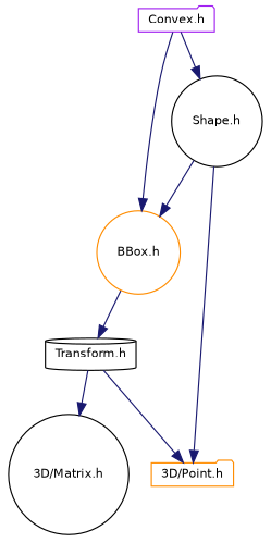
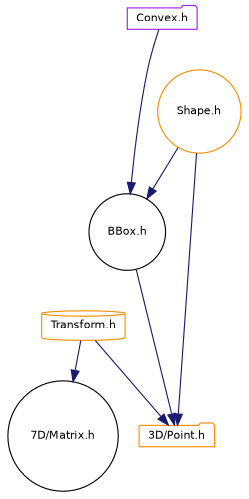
  digraph {
    node [color=darkorange fillcolor=white fontname=Helvetica fontsize=10 shape=circle style=filled]
    edge [color=midnightblue fontname=Helvetica fontsize=10 labelfontname=Helvetica labelfontsize=10 style=solid]
    n1 [color=purple height=0.2 label="Convex.h" shape=folder width=0.4]
-   n2 [color=black height=0.2 label="Shape.h" width=0.4]
-   n3 [height=0.2 label="BBox.h" width=0.4]
+   n2 [height=0.2 label="Shape.h" width=0.4]
+   n3 [color=black height=0.2 label="BBox.h" width=0.4]
    n4 [height=0.2 label="3D/Point.h" shape=folder width=0.4]
-   n5 [color=black height=0.2 label="Transform.h" shape=cylinder width=0.4]
-   n6 [color=black height=0.2 label="3D/Matrix.h" width=0.4]
-   n1 -> n2
+   n5 [height=0.2 label="Transform.h" shape=cylinder width=0.4]
+   n6 [color=black height=0.2 label="7D/Matrix.h" width=0.4]
    n1 -> n3
    n2 -> n3
    n2 -> n4
-   n3 -> n5
+   n3 -> n4
    n5 -> n4
    n5 -> n6
  }
